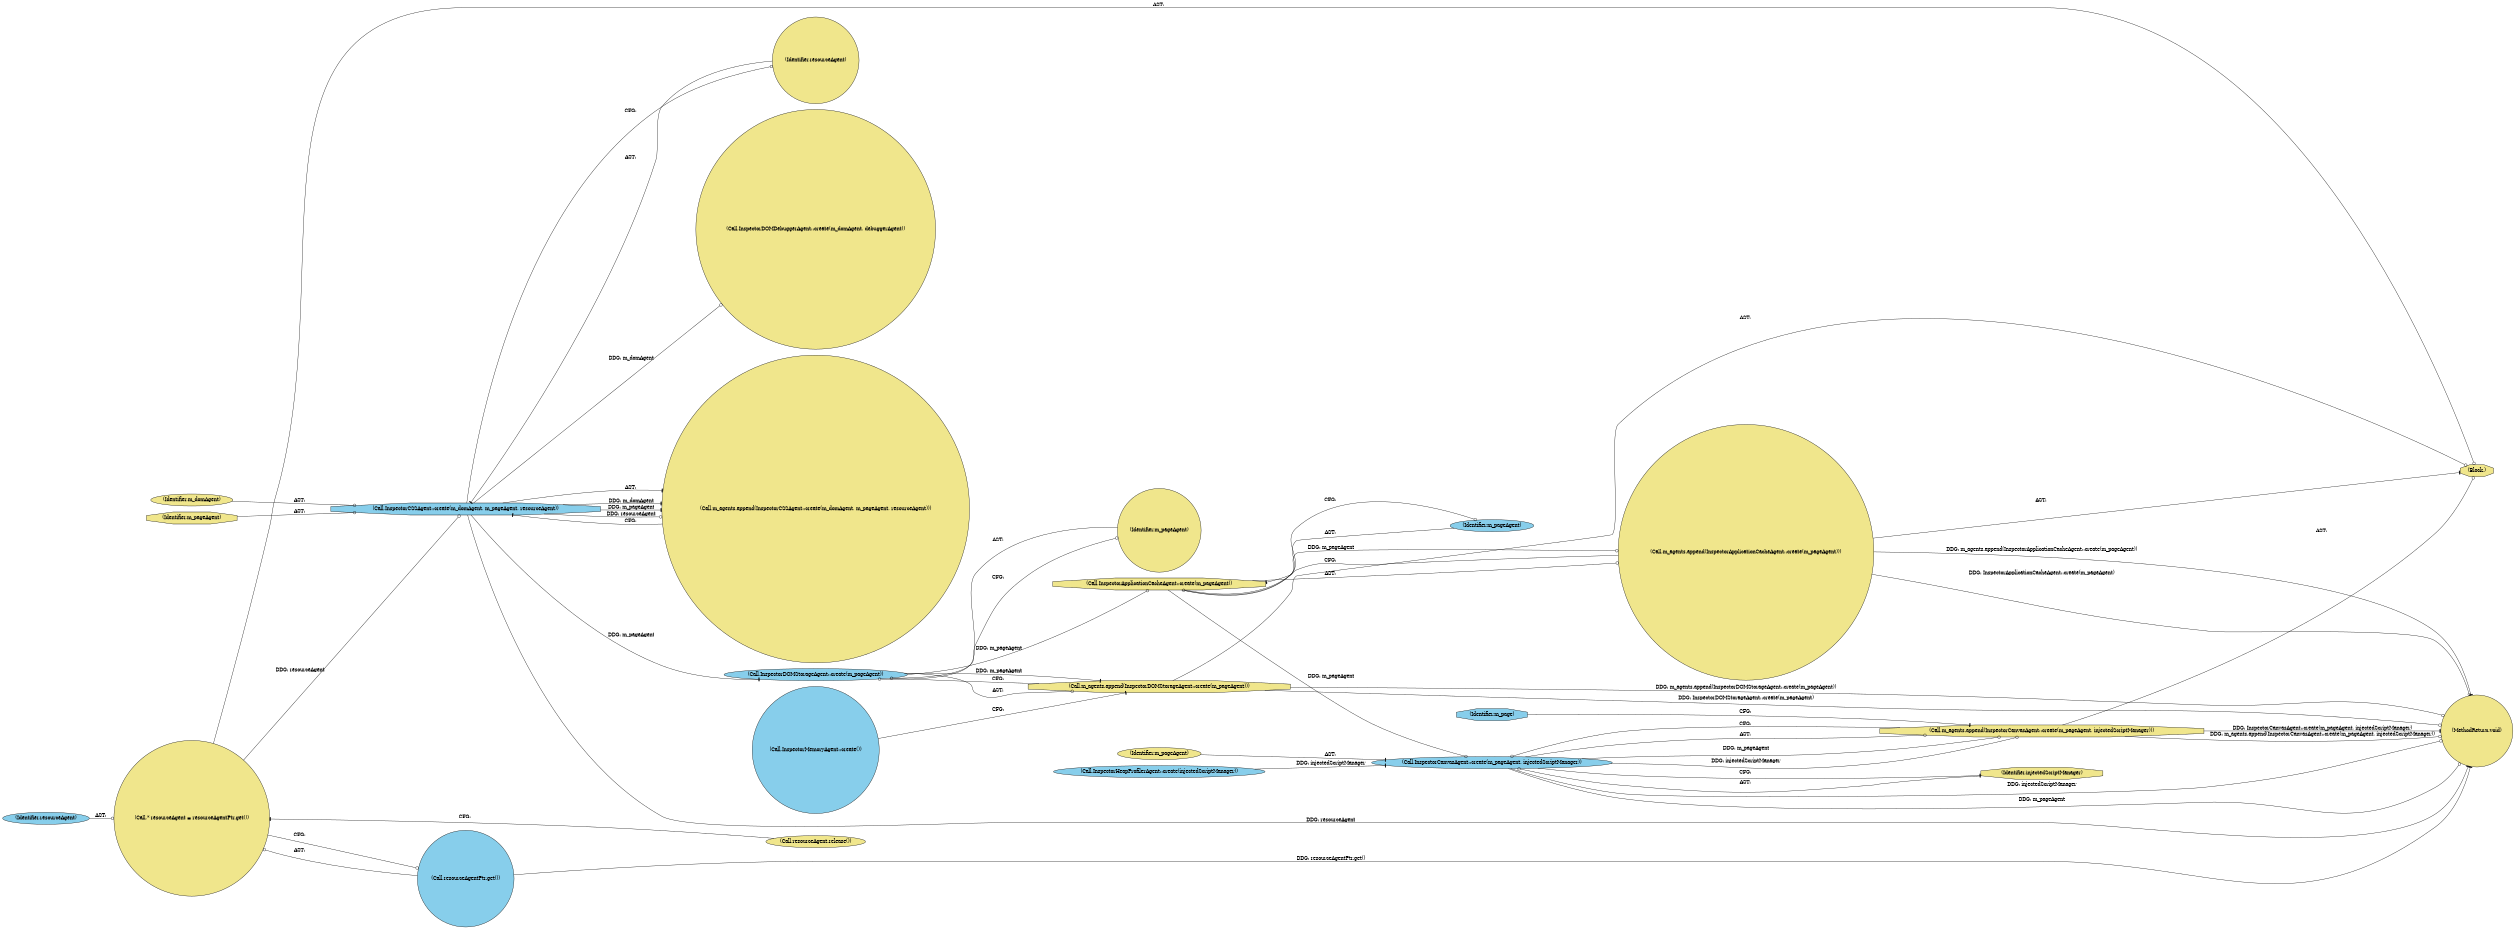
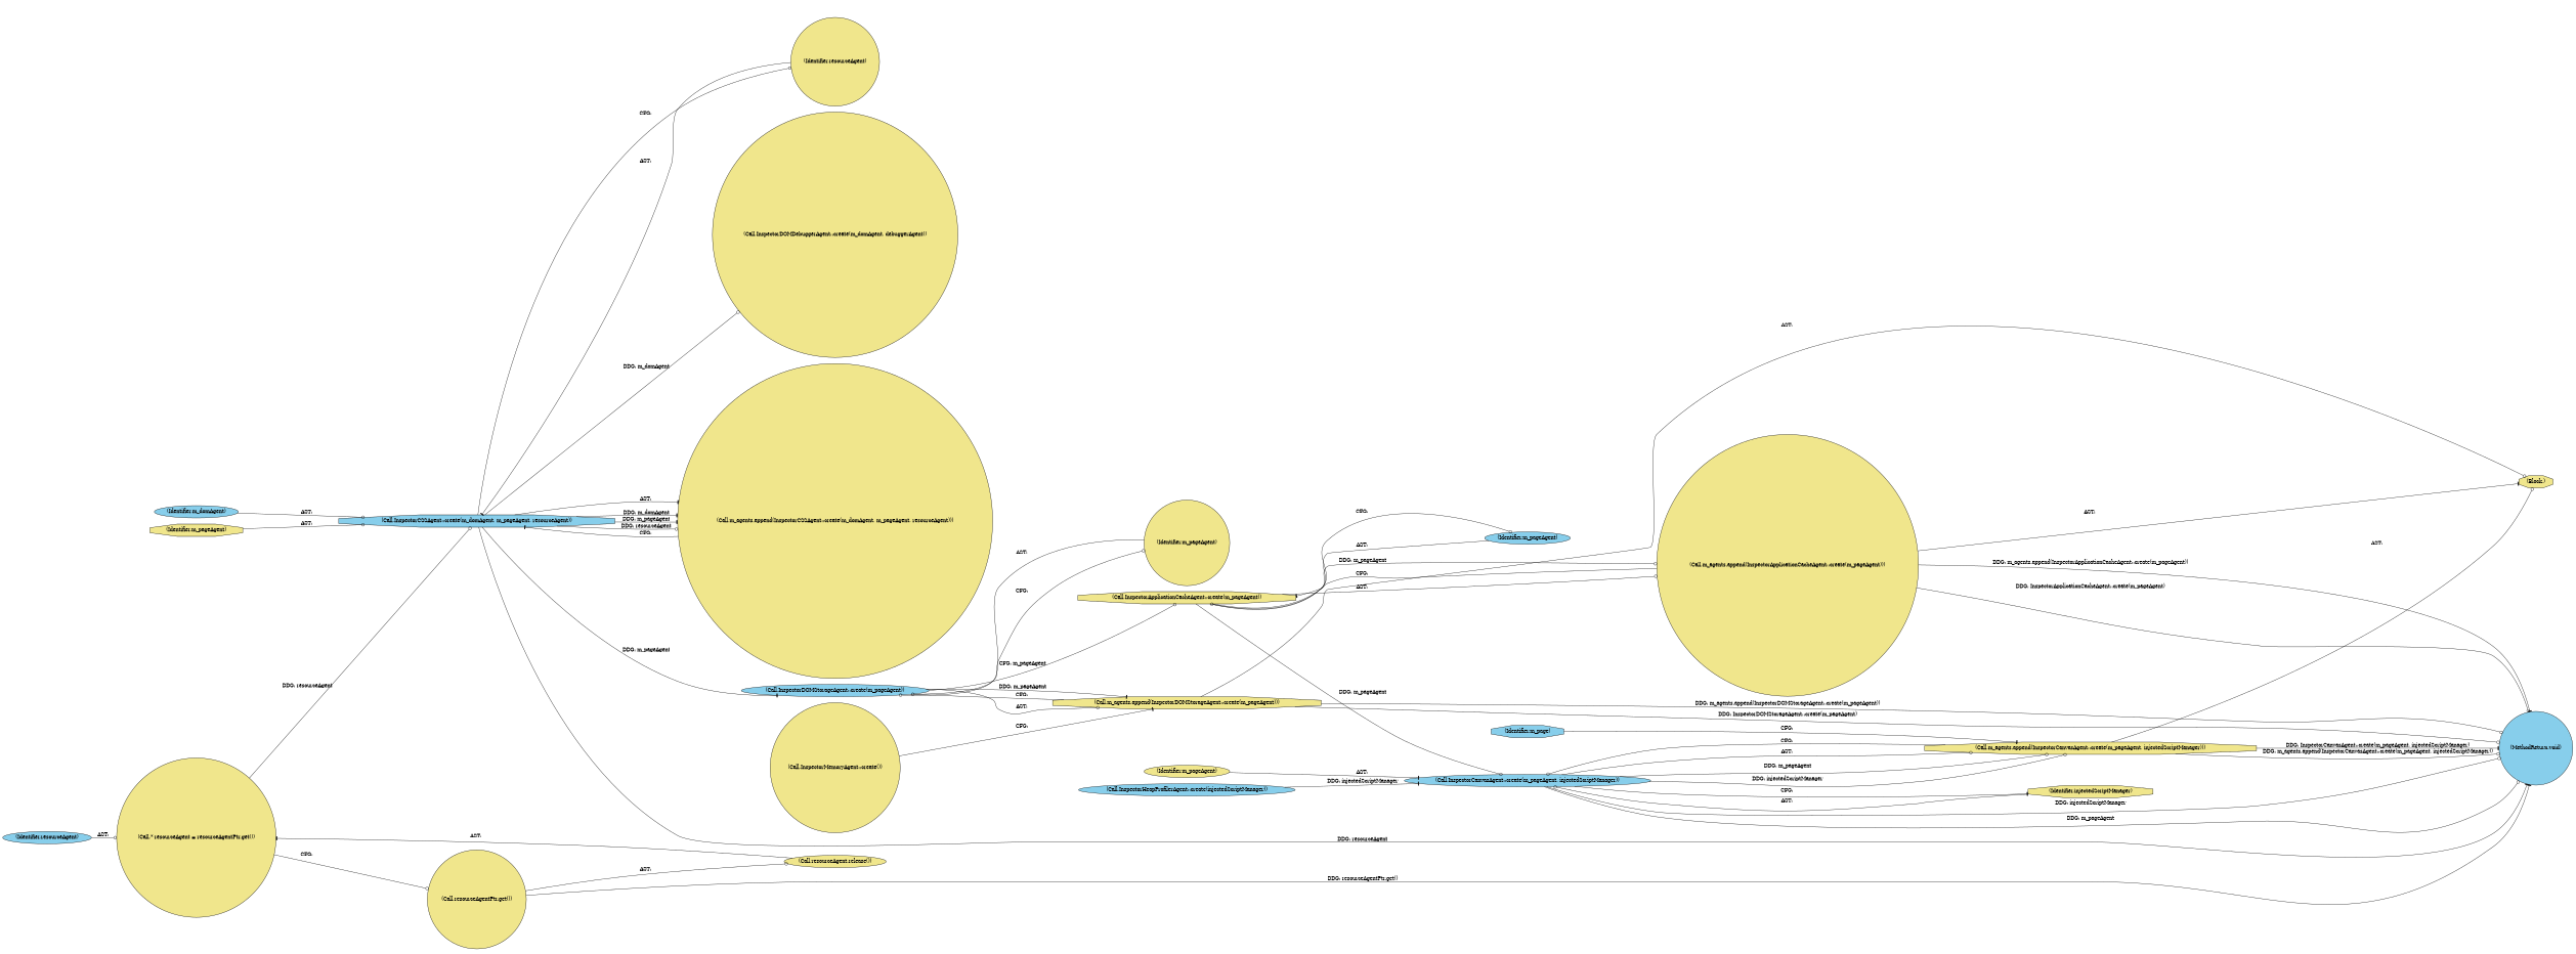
  digraph {
    rankdir=LR
    node [fillcolor=khaki shape=circle style=filled]
    edge [arrowhead=odot]
    n1 [fillcolor=skyblue label="(Call,InspectorDOMStorageAgent::create(m_pageAgent))" shape=ellipse]
    n2 [label="(Call,m_agents.append(InspectorDOMStorageAgent::create(m_pageAgent)))" shape=octagon]
    n3 [label="(Call,InspectorApplicationCacheAgent::create(m_pageAgent))" shape=octagon]
    n4 [label="(Identifier,m_pageAgent)"]
-   n5 [label="(MethodReturn,void)"]
+   n5 [fillcolor=skyblue label="(MethodReturn,void)"]
    n6 [label="(Block,)" shape=octagon]
    n7 [label="(Call,m_agents.append(InspectorApplicationCacheAgent::create(m_pageAgent)))"]
    n8 [fillcolor=skyblue label="(Call,InspectorCanvasAgent::create(m_pageAgent, injectedScriptManager))" shape=ellipse]
    n9 [fillcolor=skyblue label="(Identifier,m_pageAgent)" shape=ellipse]
    n10 [fillcolor=skyblue label="(Call,InspectorCSSAgent::create(m_domAgent, m_pageAgent, resourceAgent))" shape=octagon]
    n11 [label="(Call,InspectorDOMDebuggerAgent::create(m_domAgent, debuggerAgent))"]
    n12 [label="(Call,m_agents.append(InspectorCSSAgent::create(m_domAgent, m_pageAgent, resourceAgent)))"]
    n13 [label="(Identifier,resourceAgent)"]
    n14 [label="(Call,* resourceAgent = resourceAgentPtr.get())"]
-   n15 [fillcolor=skyblue label="(Call,resourceAgentPtr.get())"]
+   n15 [label="(Call,resourceAgentPtr.get())"]
    n16 [label="(Call,m_agents.append(InspectorCanvasAgent::create(m_pageAgent, injectedScriptManager)))" shape=octagon]
    n17 [label="(Identifier,injectedScriptManager)" shape=octagon]
    n18 [label="(Identifier,m_pageAgent)" shape=ellipse]
    n19 [fillcolor=skyblue label="(Identifier,resourceAgent)" shape=ellipse]
    n20 [fillcolor=skyblue label="(Identifier,m_page)" shape=octagon]
-   n21 [label="(Identifier,m_domAgent)" shape=ellipse]
-   n22 [fillcolor=skyblue label="(Call,InspectorMemoryAgent::create())"]
+   n21 [fillcolor=skyblue label="(Identifier,m_domAgent)" shape=ellipse]
+   n22 [label="(Call,InspectorMemoryAgent::create())"]
    n23 [fillcolor=skyblue label="(Call,InspectorHeapProfilerAgent::create(injectedScriptManager))" shape=ellipse]
    n24 [label="(Call,resourceAgent.release())" shape=ellipse]
    n25 [label="(Identifier,m_pageAgent)" shape=octagon]
    n1 -> n2 [label="AST: "]
    n1 -> n2 [arrowhead=tee label="DDG: m_pageAgent"]
-   n1 -> n3 [label="DDG: m_pageAgent"]
+   n1 -> n3 [label="CFG: m_pageAgent"]
    n1 -> n4 [label="CFG: "]
    n2 -> n1 [label="CFG: "]
    n2 -> n5 [label="DDG: InspectorDOMStorageAgent::create(m_pageAgent)"]
    n2 -> n5 [label="DDG: m_agents.append(InspectorDOMStorageAgent::create(m_pageAgent))"]
    n2 -> n6 [label="AST: "]
    n3 -> n7 [label="AST: "]
    n3 -> n7 [label="DDG: m_pageAgent"]
    n3 -> n8 [label="DDG: m_pageAgent"]
    n3 -> n9 [label="CFG: "]
    n4 -> n1 [label="AST: "]
    n7 -> n3 [arrowhead=tee label="CFG: "]
    n7 -> n5 [arrowhead=tee label="DDG: m_agents.append(InspectorApplicationCacheAgent::create(m_pageAgent))"]
    n7 -> n5 [label="DDG: InspectorApplicationCacheAgent::create(m_pageAgent)"]
    n7 -> n6 [arrowhead=tee label="AST: "]
    n8 -> n5 [label="DDG: injectedScriptManager"]
    n8 -> n5 [label="DDG: m_pageAgent"]
    n8 -> n16 [label="AST: "]
    n8 -> n16 [label="DDG: m_pageAgent"]
    n8 -> n16 [label="DDG: injectedScriptManager"]
    n8 -> n17 [arrowhead=tee label="CFG: "]
    n9 -> n3 [label="AST: "]
    n10 -> n1 [arrowhead=tee label="DDG: m_pageAgent"]
    n10 -> n5 [arrowhead=tee label="DDG: resourceAgent"]
    n10 -> n11 [label="DDG: m_domAgent"]
    n10 -> n12 [arrowhead=tee label="AST: "]
    n10 -> n12 [arrowhead=tee label="DDG: m_domAgent"]
    n10 -> n12 [arrowhead=tee label="DDG: m_pageAgent"]
    n10 -> n12 [label="DDG: resourceAgent"]
    n10 -> n13 [label="CFG: "]
    n12 -> n10 [arrowhead=tee label="CFG: "]
    n13 -> n10 [arrowhead=tee label="AST: "]
-   n14 -> n6 [label="AST: "]
    n14 -> n10 [label="DDG: resourceAgent"]
    n14 -> n15 [label="CFG: "]
    n15 -> n5 [arrowhead=tee label="DDG: resourceAgentPtr.get()"]
-   n15 -> n14 [label="AST: "]
+   n15 -> n24 [label="AST: "]
    n16 -> n5 [label="DDG: m_agents.append(InspectorCanvasAgent::create(m_pageAgent, injectedScriptManager))"]
    n16 -> n5 [arrowhead=tee label="DDG: InspectorCanvasAgent::create(m_pageAgent, injectedScriptManager)"]
    n16 -> n6 [label="AST: "]
    n16 -> n8 [label="CFG: "]
    n17 -> n8 [label="AST: "]
    n18 -> n8 [arrowhead=tee label="AST: "]
    n19 -> n14 [label="AST: "]
    n20 -> n16 [arrowhead=tee label="CFG: "]
    n21 -> n10 [label="AST: "]
    n22 -> n2 [arrowhead=tee label="CFG: "]
    n23 -> n8 [arrowhead=tee label="DDG: injectedScriptManager"]
-   n24 -> n14 [arrowhead=tee label="CFG: "]
+   n24 -> n14 [arrowhead=tee label="AST: "]
    n25 -> n10 [label="AST: "]
  }
